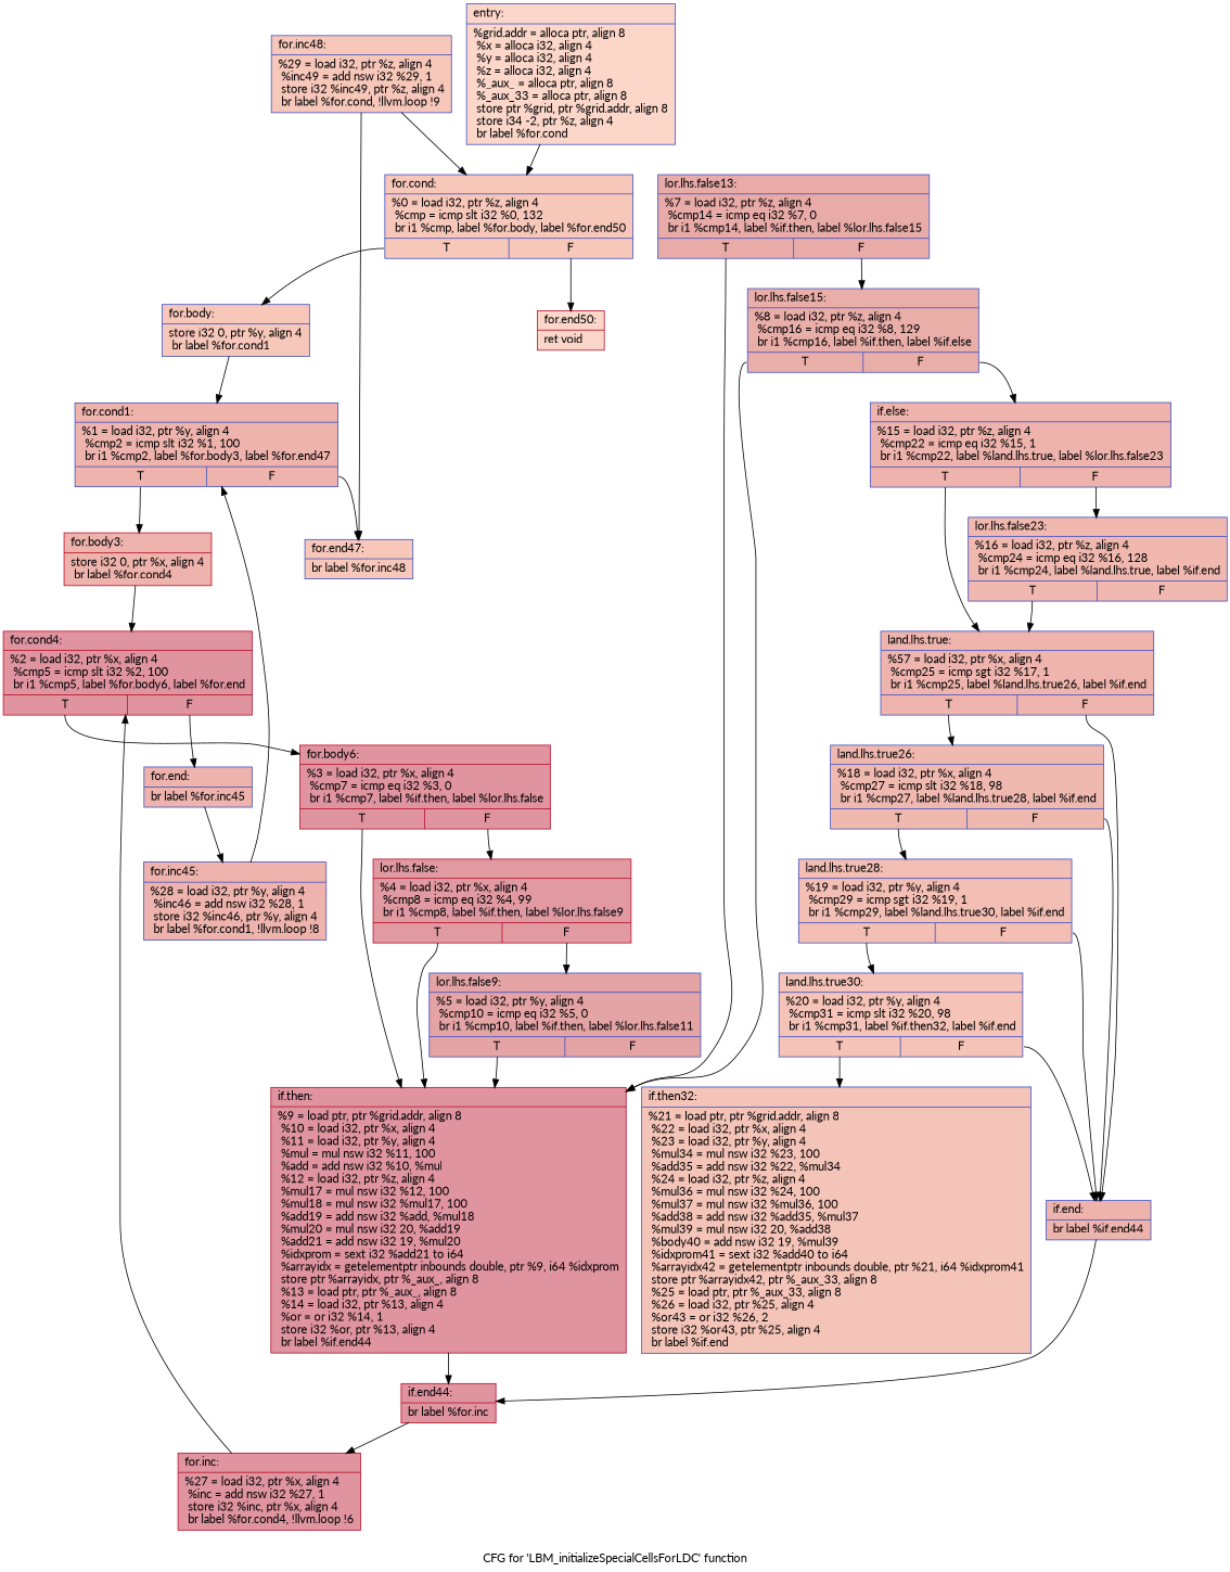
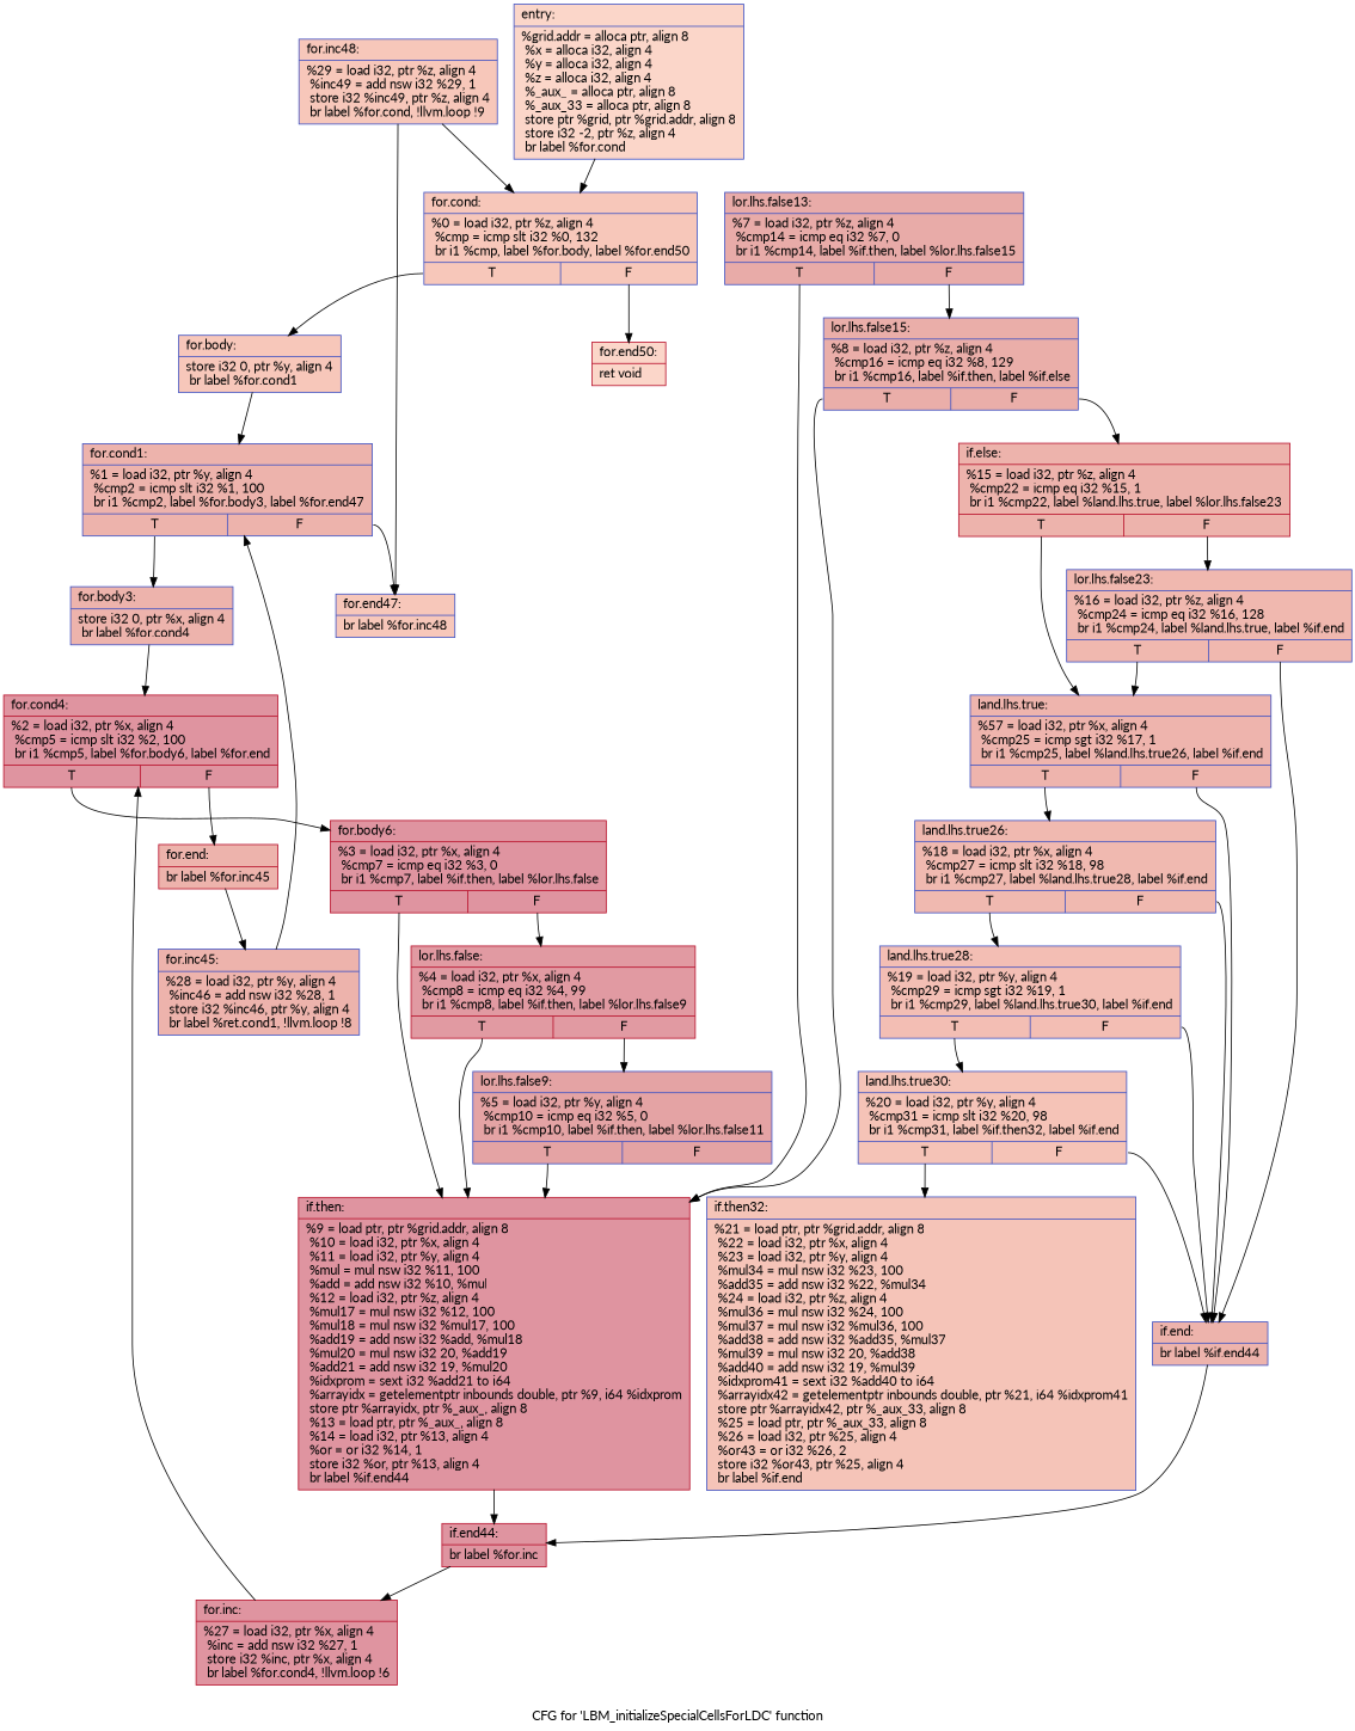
  digraph {
    fontname=Lato
    label="CFG for 'LBM_initializeSpecialCellsForLDC' function"
    node [color="#3d50c3ff" fillcolor="#d6524470" fontname=Lato shape=record style=filled]
    edge [fontname=Lato tailport=s0]
-   n1 [fillcolor="#f6a38570" label="{entry:\l|  %grid.addr = alloca ptr, align 8\l  %x = alloca i32, align 4\l  %y = alloca i32, align 4\l  %z = alloca i32, align 4\l  %_aux_ = alloca ptr, align 8\l  %_aux_33 = alloca ptr, align 8\l  store ptr %grid, ptr %grid.addr, align 8\l  store i34 -2, ptr %z, align 4\l  br label %for.cond\l}"]
+   n1 [fillcolor="#f6a38570" label="{entry:\l|  %grid.addr = alloca ptr, align 8\l  %x = alloca i32, align 4\l  %y = alloca i32, align 4\l  %z = alloca i32, align 4\l  %_aux_ = alloca ptr, align 8\l  %_aux_33 = alloca ptr, align 8\l  store ptr %grid, ptr %grid.addr, align 8\l  store i32 -2, ptr %z, align 4\l  br label %for.cond\l}"]
    n2 [fillcolor="#ec7f6370" label="{for.cond:\l|  %0 = load i32, ptr %z, align 4\l  %cmp = icmp slt i32 %0, 132\l  br i1 %cmp, label %for.body, label %for.end50\l|{<s0>T|<s1>F}}"]
    n3 [fillcolor="#ec7f6370" label="{for.body:\l|  store i32 0, ptr %y, align 4\l  br label %for.cond1\l}"]
    n4 [color="#b70d28ff" fillcolor="#f6a38570" label="{for.end50:\l|  ret void\l}"]
    n5 [label="{for.cond1:\l|  %1 = load i32, ptr %y, align 4\l  %cmp2 = icmp slt i32 %1, 100\l  br i1 %cmp2, label %for.body3, label %for.end47\l|{<s0>T|<s1>F}}"]
-   n6 [color="#b70d28ff" label="{for.body3:\l|  store i32 0, ptr %x, align 4\l  br label %for.cond4\l}"]
+   n6 [label="{for.body3:\l|  store i32 0, ptr %x, align 4\l  br label %for.cond4\l}"]
    n7 [fillcolor="#ec7f6370" label="{for.end47:\l|  br label %for.inc48\l}"]
    n8 [color="#b70d28ff" fillcolor="#b70d2870" label="{for.cond4:\l|  %2 = load i32, ptr %x, align 4\l  %cmp5 = icmp slt i32 %2, 100\l  br i1 %cmp5, label %for.body6, label %for.end\l|{<s0>T|<s1>F}}"]
    n9 [color="#b70d28ff" fillcolor="#b70d2870" label="{for.body6:\l|  %3 = load i32, ptr %x, align 4\l  %cmp7 = icmp eq i32 %3, 0\l  br i1 %cmp7, label %if.then, label %lor.lhs.false\l|{<s0>T|<s1>F}}"]
-   n10 [label="{for.end:\l|  br label %for.inc45\l}"]
+   n10 [color="#b70d28ff" label="{for.end:\l|  br label %for.inc45\l}"]
    n11 [fillcolor="#ec7f6370" label="{for.inc48:\l|  %29 = load i32, ptr %z, align 4\l  %inc49 = add nsw i32 %29, 1\l  store i32 %inc49, ptr %z, align 4\l  br label %for.cond, !llvm.loop !9\l}"]
    n12 [color="#b70d28ff" fillcolor="#b70d2870" label="{if.then:\l|  %9 = load ptr, ptr %grid.addr, align 8\l  %10 = load i32, ptr %x, align 4\l  %11 = load i32, ptr %y, align 4\l  %mul = mul nsw i32 %11, 100\l  %add = add nsw i32 %10, %mul\l  %12 = load i32, ptr %z, align 4\l  %mul17 = mul nsw i32 %12, 100\l  %mul18 = mul nsw i32 %mul17, 100\l  %add19 = add nsw i32 %add, %mul18\l  %mul20 = mul nsw i32 20, %add19\l  %add21 = add nsw i32 19, %mul20\l  %idxprom = sext i32 %add21 to i64\l  %arrayidx = getelementptr inbounds double, ptr %9, i64 %idxprom\l  store ptr %arrayidx, ptr %_aux_, align 8\l  %13 = load ptr, ptr %_aux_, align 8\l  %14 = load i32, ptr %13, align 4\l  %or = or i32 %14, 1\l  store i32 %or, ptr %13, align 4\l  br label %if.end44\l}"]
    n13 [color="#b70d28ff" fillcolor="#bb1b2c70" label="{lor.lhs.false:\l|  %4 = load i32, ptr %x, align 4\l  %cmp8 = icmp eq i32 %4, 99\l  br i1 %cmp8, label %if.then, label %lor.lhs.false9\l|{<s0>T|<s1>F}}"]
-   n14 [label="{for.inc45:\l|  %28 = load i32, ptr %y, align 4\l  %inc46 = add nsw i32 %28, 1\l  store i32 %inc46, ptr %y, align 4\l  br label %for.cond1, !llvm.loop !8\l}"]
+   n14 [label="{for.inc45:\l|  %28 = load i32, ptr %y, align 4\l  %inc46 = add nsw i32 %28, 1\l  store i32 %inc46, ptr %y, align 4\l  br label %ret.cond1, !llvm.loop !8\l}"]
    n15 [color="#b70d28ff" fillcolor="#b70d2870" label="{if.end44:\l|  br label %for.inc\l}"]
    n16 [fillcolor="#c32e3170" label="{lor.lhs.false9:\l|  %5 = load i32, ptr %y, align 4\l  %cmp10 = icmp eq i32 %5, 0\l  br i1 %cmp10, label %if.then, label %lor.lhs.false11\l|{<s0>T|<s1>F}}"]
    n17 [color="#b70d28ff" fillcolor="#b70d2870" label="{for.inc:\l|  %27 = load i32, ptr %x, align 4\l  %inc = add nsw i32 %27, 1\l  store i32 %inc, ptr %x, align 4\l  br label %for.cond4, !llvm.loop !6\l}"]
    n18 [fillcolor="#cc403a70" label="{lor.lhs.false13:\l|  %7 = load i32, ptr %z, align 4\l  %cmp14 = icmp eq i32 %7, 0\l  br i1 %cmp14, label %if.then, label %lor.lhs.false15\l|{<s0>T|<s1>F}}"]
    n19 [fillcolor="#d0473d70" label="{lor.lhs.false15:\l|  %8 = load i32, ptr %z, align 4\l  %cmp16 = icmp eq i32 %8, 129\l  br i1 %cmp16, label %if.then, label %if.else\l|{<s0>T|<s1>F}}"]
-   n20 [label="{if.else:\l|  %15 = load i32, ptr %z, align 4\l  %cmp22 = icmp eq i32 %15, 1\l  br i1 %cmp22, label %land.lhs.true, label %lor.lhs.false23\l|{<s0>T|<s1>F}}"]
+   n20 [color="#b70d28ff" label="{if.else:\l|  %15 = load i32, ptr %z, align 4\l  %cmp22 = icmp eq i32 %15, 1\l  br i1 %cmp22, label %land.lhs.true, label %lor.lhs.false23\l|{<s0>T|<s1>F}}"]
    n21 [fillcolor="#d8564670" label="{land.lhs.true:\l|  %57 = load i32, ptr %x, align 4\l  %cmp25 = icmp sgt i32 %17, 1\l  br i1 %cmp25, label %land.lhs.true26, label %if.end\l|{<s0>T|<s1>F}}"]
    n22 [fillcolor="#dc5d4a70" label="{lor.lhs.false23:\l|  %16 = load i32, ptr %z, align 4\l  %cmp24 = icmp eq i32 %16, 128\l  br i1 %cmp24, label %land.lhs.true, label %if.end\l|{<s0>T|<s1>F}}"]
    n23 [label="{if.end:\l|  br label %if.end44\l}"]
    n24 [fillcolor="#de614d70" label="{land.lhs.true26:\l|  %18 = load i32, ptr %x, align 4\l  %cmp27 = icmp slt i32 %18, 98\l  br i1 %cmp27, label %land.lhs.true28, label %if.end\l|{<s0>T|<s1>F}}"]
    n25 [fillcolor="#e36c5570" label="{land.lhs.true28:\l|  %19 = load i32, ptr %y, align 4\l  %cmp29 = icmp sgt i32 %19, 1\l  br i1 %cmp29, label %land.lhs.true30, label %if.end\l|{<s0>T|<s1>F}}"]
    n26 [fillcolor="#e8765c70" label="{land.lhs.true30:\l|  %20 = load i32, ptr %y, align 4\l  %cmp31 = icmp slt i32 %20, 98\l  br i1 %cmp31, label %if.then32, label %if.end\l|{<s0>T|<s1>F}}"]
-   n27 [fillcolor="#e97a5f70" label="{if.then32:\l|  %21 = load ptr, ptr %grid.addr, align 8\l  %22 = load i32, ptr %x, align 4\l  %23 = load i32, ptr %y, align 4\l  %mul34 = mul nsw i32 %23, 100\l  %add35 = add nsw i32 %22, %mul34\l  %24 = load i32, ptr %z, align 4\l  %mul36 = mul nsw i32 %24, 100\l  %mul37 = mul nsw i32 %mul36, 100\l  %add38 = add nsw i32 %add35, %mul37\l  %mul39 = mul nsw i32 20, %add38\l  %body40 = add nsw i32 19, %mul39\l  %idxprom41 = sext i32 %add40 to i64\l  %arrayidx42 = getelementptr inbounds double, ptr %21, i64 %idxprom41\l  store ptr %arrayidx42, ptr %_aux_33, align 8\l  %25 = load ptr, ptr %_aux_33, align 8\l  %26 = load i32, ptr %25, align 4\l  %or43 = or i32 %26, 2\l  store i32 %or43, ptr %25, align 4\l  br label %if.end\l}"]
+   n27 [fillcolor="#e97a5f70" label="{if.then32:\l|  %21 = load ptr, ptr %grid.addr, align 8\l  %22 = load i32, ptr %x, align 4\l  %23 = load i32, ptr %y, align 4\l  %mul34 = mul nsw i32 %23, 100\l  %add35 = add nsw i32 %22, %mul34\l  %24 = load i32, ptr %z, align 4\l  %mul36 = mul nsw i32 %24, 100\l  %mul37 = mul nsw i32 %mul36, 100\l  %add38 = add nsw i32 %add35, %mul37\l  %mul39 = mul nsw i32 20, %add38\l  %add40 = add nsw i32 19, %mul39\l  %idxprom41 = sext i32 %add40 to i64\l  %arrayidx42 = getelementptr inbounds double, ptr %21, i64 %idxprom41\l  store ptr %arrayidx42, ptr %_aux_33, align 8\l  %25 = load ptr, ptr %_aux_33, align 8\l  %26 = load i32, ptr %25, align 4\l  %or43 = or i32 %26, 2\l  store i32 %or43, ptr %25, align 4\l  br label %if.end\l}"]
    n1 -> n2
    n2 -> n3
    n2 -> n4 [tailport=s1]
    n3 -> n5
    n5 -> n6
    n5 -> n7 [tailport=s1]
    n6 -> n8
    n8 -> n9
    n8 -> n10 [tailport=s1]
    n9 -> n12
    n9 -> n13 [tailport=s1]
    n10 -> n14
    n11 -> n2
    n11 -> n7
    n12 -> n15
    n13 -> n12
    n13 -> n16 [tailport=s1]
    n14 -> n5
    n15 -> n17
    n16 -> n12
    n17 -> n8
    n18 -> n12
    n18 -> n19 [tailport=s1]
    n19 -> n12
    n19 -> n20 [tailport=s1]
    n20 -> n21
    n20 -> n22 [tailport=s1]
    n21 -> n23 [tailport=s1]
    n21 -> n24
    n22 -> n21
+   n22 -> n23 [tailport=s1]
    n23 -> n15
    n24 -> n23 [tailport=s1]
    n24 -> n25
    n25 -> n23 [tailport=s1]
    n25 -> n26
    n26 -> n23 [tailport=s1]
    n26 -> n27
  }
